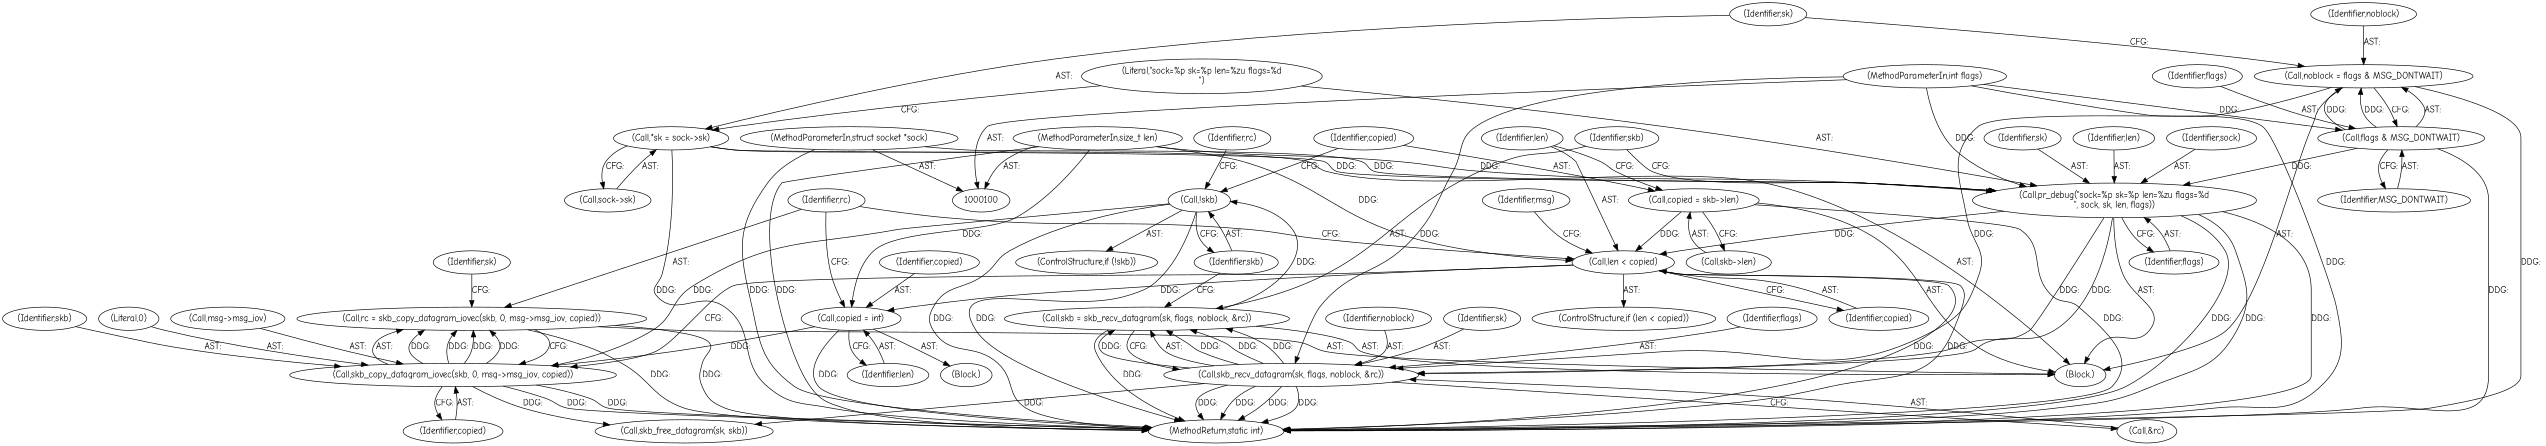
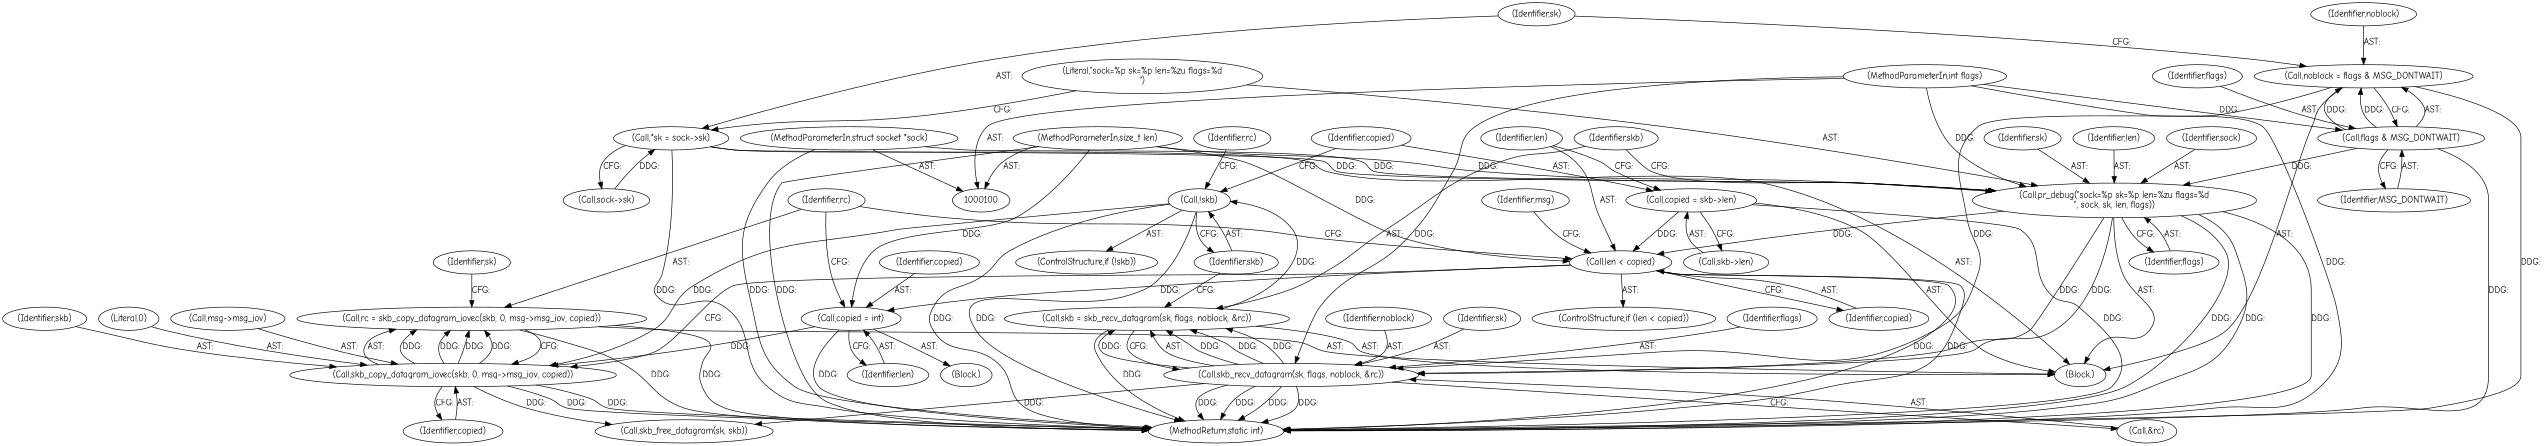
  digraph {
    fontname="Comic Neue"
    node [fontname="Comic Neue"]
    edge [fontname="Comic Neue"]
    n1 [label="(Call,rc = skb_copy_datagram_iovec(skb, 0, msg->msg_iov, copied))"]
    n2 [label="(Call,skb_copy_datagram_iovec(skb, 0, msg->msg_iov, copied))"]
    n3 [label="(Block,)"]
    n4 [label="(MethodReturn,static int)"]
    n5 [label="(Identifier,copied)"]
    n6 [label="(Call,skb_free_datagram(sk, skb))"]
    n7 [label="(Call,!skb)"]
    n8 [label="(ControlStructure,if (!skb))"]
    n9 [label="(Identifier,skb)"]
    n10 [label="(Call,skb = skb_recv_datagram(sk, flags, noblock, &rc))"]
    n11 [label="(Call,skb_recv_datagram(sk, flags, noblock, &rc))"]
    n12 [label="(Call,&rc)"]
    n13 [label="(Call,pr_debug(\"sock=%p sk=%p len=%zu flags=%d\n\", sock, sk, len, flags))"]
    n14 [label="(Call,len < copied)"]
    n15 [label="(Identifier,flags)"]
    n16 [label="(Call,copied = int)"]
    n17 [label="(Identifier,copied)"]
    n18 [label="(ControlStructure,if (len < copied))"]
    n19 [label="(MethodParameterIn,struct socket *sock)"]
    1000100
    n21 [label="(Call,*sk = sock->sk)"]
    n22 [label="(Call,sock->sk)"]
    n23 [label="(MethodParameterIn,size_t len)"]
    n24 [label="(Block,)"]
    n25 [label="(Identifier,len)"]
    n26 [label="(Call,flags & MSG_DONTWAIT)"]
    n27 [label="(Call,noblock = flags & MSG_DONTWAIT)"]
    n28 [label="(Identifier,MSG_DONTWAIT)"]
    n29 [label="(MethodParameterIn,int flags)"]
    n30 [label="(Call,copied = skb->len)"]
    n31 [label="(Call,skb->len)"]
    n32 [label="(Identifier,noblock)"]
    n33 [label="(Identifier,skb)"]
    n34 [label="(Identifier,copied)"]
    n35 [label="(Identifier,sk)"]
    n36 [label="(Identifier,rc)"]
    n37 [label="(Identifier,noblock)"]
    n38 [label="(Identifier,rc)"]
    n39 [label="(Identifier,sk)"]
    n40 [label="(Identifier,msg)"]
    n41 [label="(Identifier,flags)"]
    n42 [label="(Identifier,sk)"]
    n43 [label="(Identifier,copied)"]
    n44 [label="(Identifier,len)"]
    n45 [label="(Literal,\"sock=%p sk=%p len=%zu flags=%d\n\")"]
    n46 [label="(Identifier,sock)"]
    n47 [label="(Identifier,sk)"]
    n48 [label="(Identifier,skb)"]
    n49 [label="(Identifier,len)"]
    n50 [label="(Literal,0)"]
    n51 [label="(Identifier,flags)"]
    n52 [label="(Call,msg->msg_iov)"]
    n1 -> n2 [label="CFG: "]
    n1 -> n3 [label="AST: "]
    n1 -> n4 [label="DDG: "]
    n1 -> n4 [label="DDG: "]
    n2 -> n1 [label="AST: "]
    n2 -> n1 [label="DDG: "]
    n2 -> n1 [label="DDG: "]
    n2 -> n1 [label="DDG: "]
    n2 -> n1 [label="DDG: "]
    n2 -> n4 [label="DDG: "]
    n2 -> n4 [label="DDG: "]
    n2 -> n5 [label="CFG: "]
    n2 -> n6 [label="DDG: "]
    n5 -> n2 [label="AST: "]
    n7 -> n2 [label="DDG: "]
    n7 -> n4 [label="DDG: "]
    n7 -> n4 [label="DDG: "]
    n7 -> n8 [label="AST: "]
    n7 -> n9 [label="CFG: "]
    n9 -> n7 [label="AST: "]
    n9 -> n10 [label="CFG: "]
    n10 -> n3 [label="AST: "]
    n10 -> n4 [label="DDG: "]
    n10 -> n7 [label="DDG: "]
    n10 -> n11 [label="CFG: "]
    n11 -> n4 [label="DDG: "]
    n11 -> n4 [label="DDG: "]
    n11 -> n4 [label="DDG: "]
    n11 -> n4 [label="DDG: "]
    n11 -> n6 [label="DDG: "]
    n11 -> n10 [label="AST: "]
    n11 -> n10 [label="DDG: "]
    n11 -> n10 [label="DDG: "]
    n11 -> n10 [label="DDG: "]
    n11 -> n10 [label="DDG: "]
    n11 -> n12 [label="CFG: "]
    n12 -> n11 [label="AST: "]
    n13 -> n3 [label="AST: "]
    n13 -> n4 [label="DDG: "]
    n13 -> n4 [label="DDG: "]
    n13 -> n4 [label="DDG: "]
    n13 -> n11 [label="DDG: "]
    n13 -> n11 [label="DDG: "]
    n13 -> n14 [label="DDG: "]
    n13 -> n15 [label="CFG: "]
    n14 -> n2 [label="CFG: "]
    n14 -> n4 [label="DDG: "]
    n14 -> n4 [label="DDG: "]
    n14 -> n16 [label="DDG: "]
    n14 -> n17 [label="CFG: "]
    n14 -> n18 [label="AST: "]
    n15 -> n13 [label="AST: "]
    n16 -> n2 [label="DDG: "]
    n16 -> n4 [label="DDG: "]
    n16 -> n24 [label="AST: "]
    n16 -> n25 [label="CFG: "]
    n17 -> n14 [label="AST: "]
    n19 -> n4 [label="DDG: "]
    n19 -> n13 [label="DDG: "]
    n19 -> 1000100 [label="AST: "]
    n21 -> n3 [label="AST: "]
    n21 -> n4 [label="DDG: "]
    n21 -> n13 [label="DDG: "]
    n21 -> n22 [label="CFG: "]
-   n22 -> n21 [label="AST: "]
+   n22 -> n21 [label="DDG: "]
    n23 -> n4 [label="DDG: "]
    n23 -> n13 [label="DDG: "]
    n23 -> n14 [label="DDG: "]
    n23 -> n16 [label="DDG: "]
    n23 -> 1000100 [label="AST: "]
    n25 -> n16 [label="AST: "]
    n26 -> n4 [label="DDG: "]
    n26 -> n13 [label="DDG: "]
    n26 -> n27 [label="AST: "]
    n26 -> n27 [label="DDG: "]
    n26 -> n27 [label="DDG: "]
    n26 -> n28 [label="CFG: "]
    n27 -> n3 [label="AST: "]
    n27 -> n4 [label="DDG: "]
    n27 -> n11 [label="DDG: "]
    n27 -> n26 [label="CFG: "]
    n28 -> n26 [label="AST: "]
    n29 -> n4 [label="DDG: "]
    n29 -> n11 [label="DDG: "]
    n29 -> n13 [label="DDG: "]
    n29 -> 1000100 [label="AST: "]
    n29 -> n26 [label="DDG: "]
    n30 -> n3 [label="AST: "]
    n30 -> n4 [label="DDG: "]
    n30 -> n14 [label="DDG: "]
    n30 -> n31 [label="CFG: "]
    n31 -> n30 [label="AST: "]
    n32 -> n27 [label="AST: "]
    n33 -> n2 [label="AST: "]
    n34 -> n7 [label="CFG: "]
    n34 -> n30 [label="AST: "]
    n35 -> n1 [label="CFG: "]
    n36 -> n1 [label="AST: "]
    n36 -> n14 [label="CFG: "]
    n36 -> n16 [label="CFG: "]
    n37 -> n11 [label="AST: "]
    n38 -> n7 [label="CFG: "]
    n39 -> n11 [label="AST: "]
    n40 -> n14 [label="CFG: "]
    n41 -> n26 [label="AST: "]
    n42 -> n13 [label="AST: "]
    n43 -> n16 [label="AST: "]
    n44 -> n13 [label="AST: "]
    n45 -> n13 [label="AST: "]
    n45 -> n21 [label="CFG: "]
    n46 -> n13 [label="AST: "]
    n47 -> n21 [label="AST: "]
    n47 -> n27 [label="CFG: "]
    n48 -> n10 [label="AST: "]
    n48 -> n13 [label="CFG: "]
    n49 -> n14 [label="AST: "]
    n49 -> n30 [label="CFG: "]
    n50 -> n2 [label="AST: "]
    n51 -> n11 [label="AST: "]
    n52 -> n2 [label="AST: "]
  }
